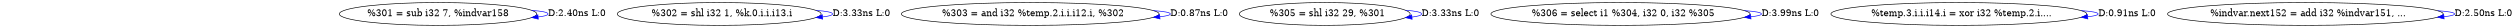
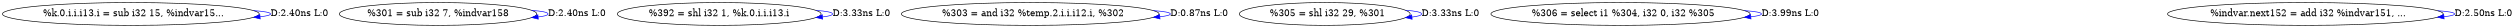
  digraph {
    edge [color=blue]
+   n1 [label="  %k.0.i.i.i13.i = sub i32 15, %indvar15..."]
    n2 [label="%301 = sub i32 7, %indvar158"]
-   n3 [label="  %302 = shl i32 1, %k.0.i.i.i13.i"]
+   n3 [label="%392 = shl i32 1, %k.0.i.i.i13.i"]
    n4 [label="  %303 = and i32 %temp.2.i.i.i12.i, %302"]
    n5 [label="  %305 = shl i32 29, %301"]
    n6 [label="  %306 = select i1 %304, i32 0, i32 %305"]
-   n7 [label="  %temp.3.i.i.i14.i = xor i32 %temp.2.i...."]
    n8 [label="  %indvar.next152 = add i32 %indvar151, ..."]
+   n1 -> n1 [label="D:2.40ns L:0"]
    n2 -> n2 [label="D:2.40ns L:0"]
    n3 -> n3 [label="D:3.33ns L:0"]
    n4 -> n4 [label="D:0.87ns L:0"]
    n5 -> n5 [label="D:3.33ns L:0"]
    n6 -> n6 [label="D:3.99ns L:0"]
-   n7 -> n7 [label="D:0.91ns L:0"]
    n8 -> n8 [label="D:2.50ns L:0"]
  }
